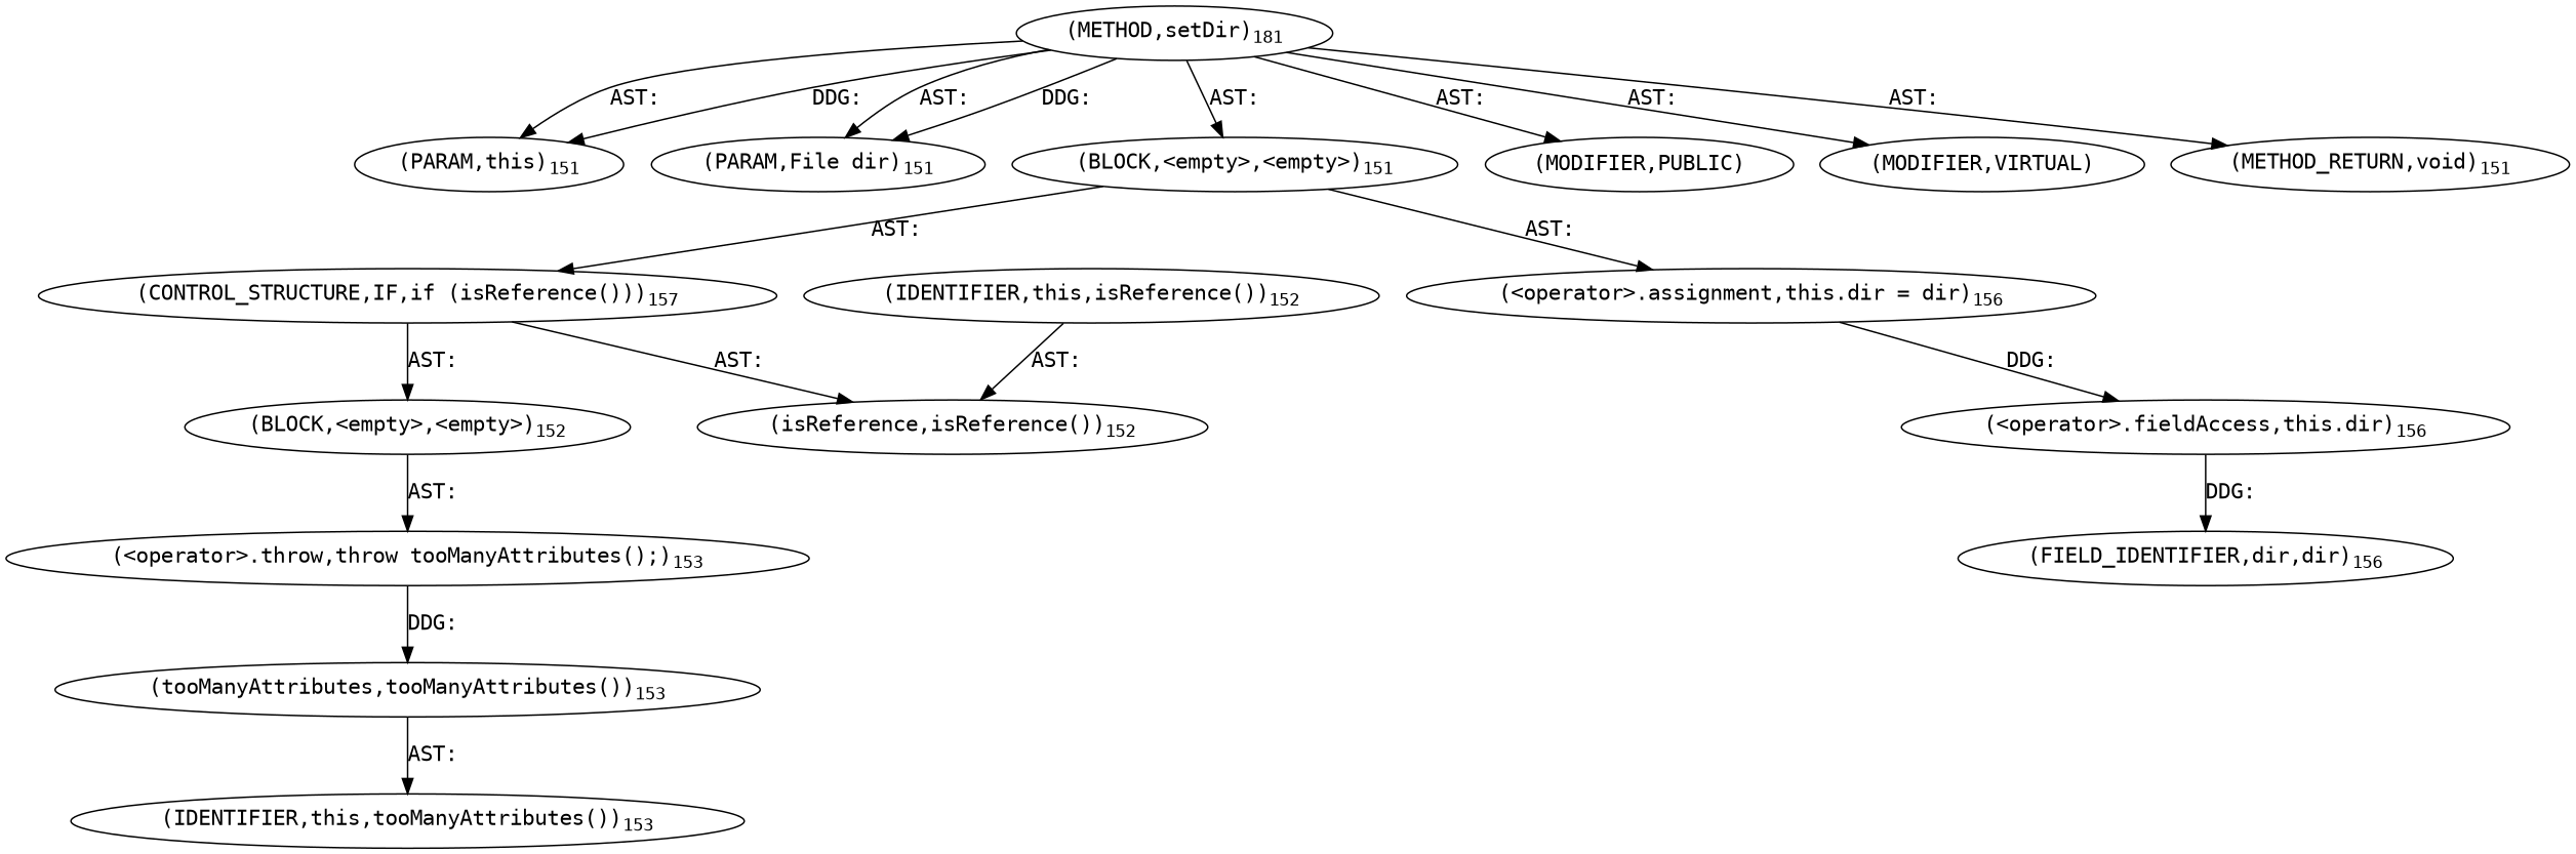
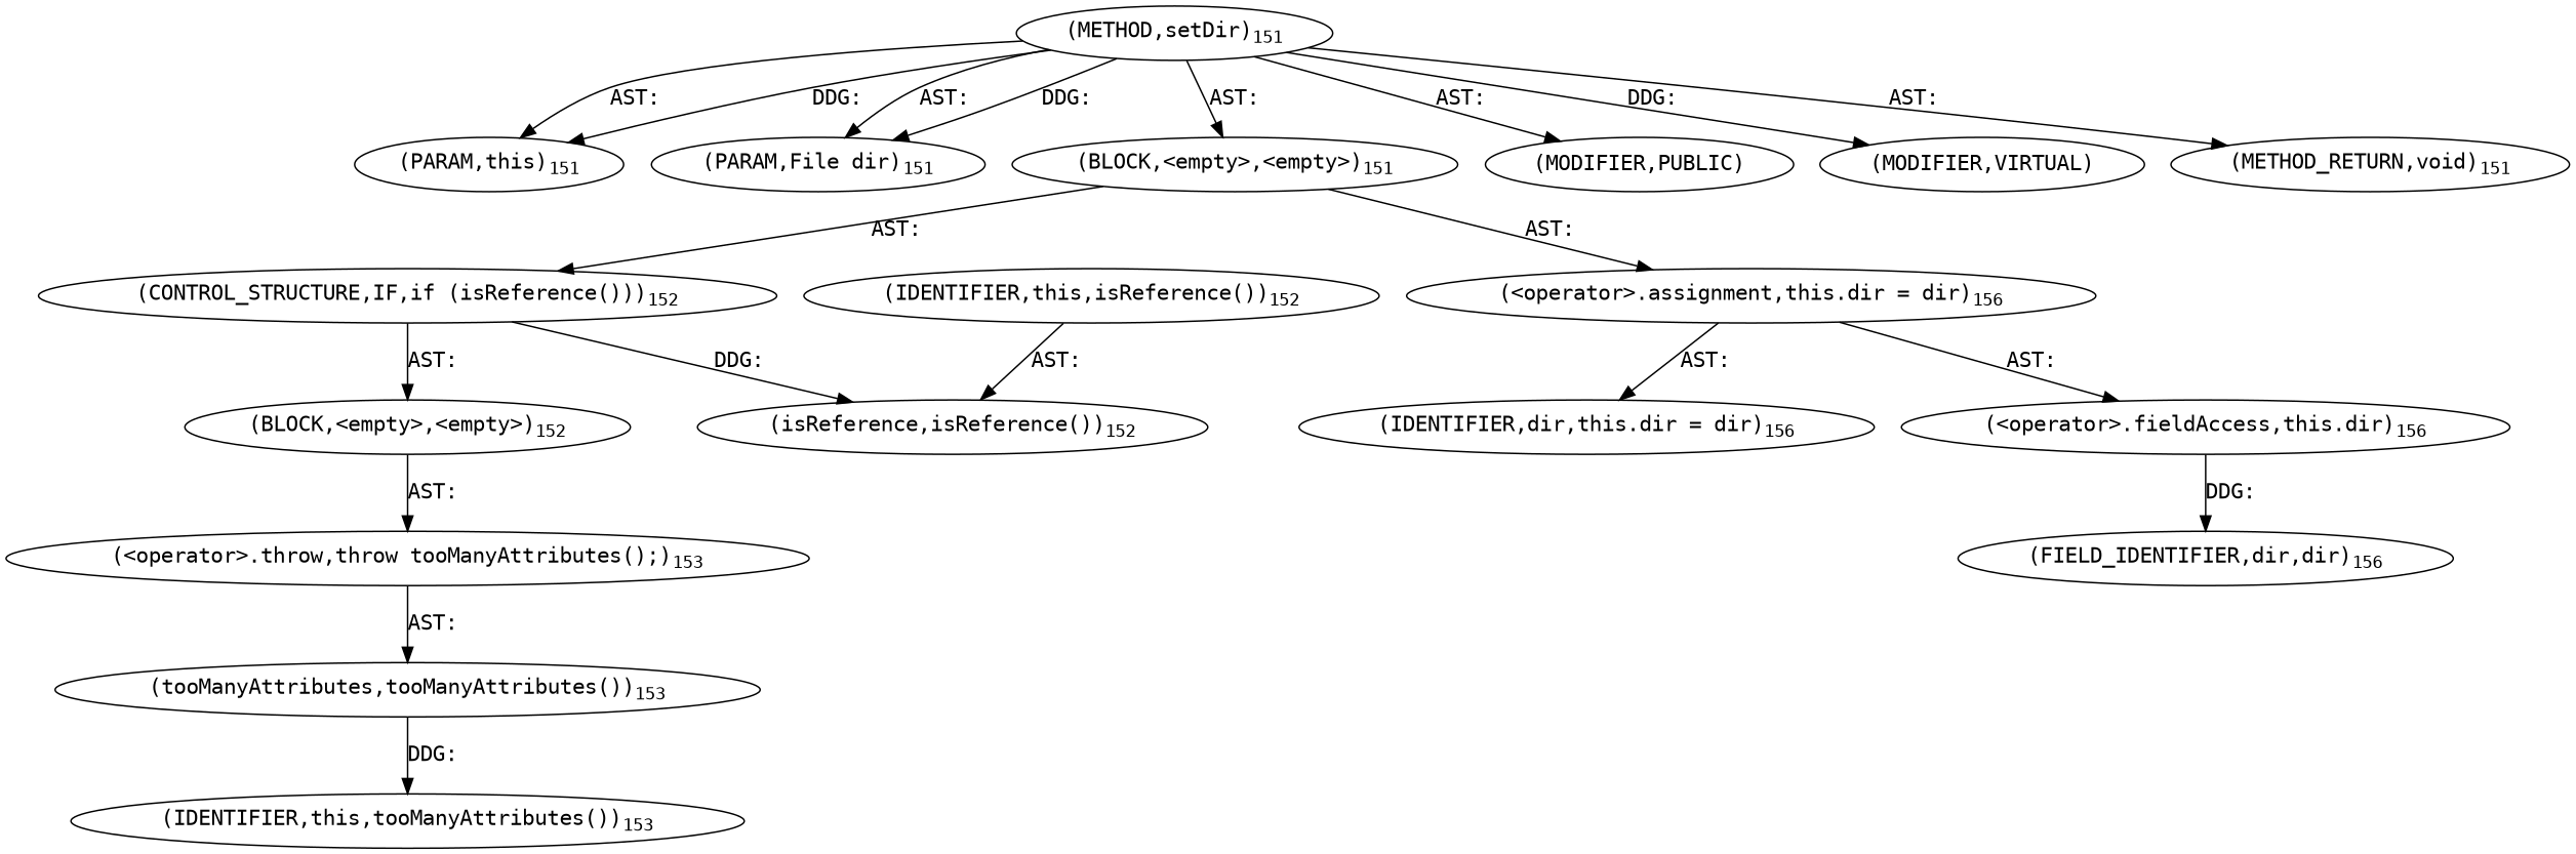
  digraph {
    fontname="DejaVu Sans Mono"
    node [fontname="DejaVu Sans Mono"]
    edge [fontname="DejaVu Sans Mono"]
-   n1 [label=<(METHOD,setDir)<SUB>181</SUB>>]
+   n1 [label=<(METHOD,setDir)<SUB>151</SUB>>]
    n2 [label=<(PARAM,this)<SUB>151</SUB>>]
    n3 [label=<(PARAM,File dir)<SUB>151</SUB>>]
    n4 [label=<(BLOCK,&lt;empty&gt;,&lt;empty&gt;)<SUB>151</SUB>>]
    n5 [label=<(MODIFIER,PUBLIC)>]
    n6 [label=<(MODIFIER,VIRTUAL)>]
    n7 [label=<(METHOD_RETURN,void)<SUB>151</SUB>>]
-   n8 [label=<(CONTROL_STRUCTURE,IF,if (isReference()))<SUB>157</SUB>>]
+   n8 [label=<(CONTROL_STRUCTURE,IF,if (isReference()))<SUB>152</SUB>>]
    n9 [label=<(&lt;operator&gt;.assignment,this.dir = dir)<SUB>156</SUB>>]
    n10 [label=<(isReference,isReference())<SUB>152</SUB>>]
    n11 [label=<(BLOCK,&lt;empty&gt;,&lt;empty&gt;)<SUB>152</SUB>>]
    n12 [label=<(&lt;operator&gt;.fieldAccess,this.dir)<SUB>156</SUB>>]
+   n13 [label=<(IDENTIFIER,dir,this.dir = dir)<SUB>156</SUB>>]
    n14 [label=<(&lt;operator&gt;.throw,throw tooManyAttributes();)<SUB>153</SUB>>]
    n15 [label=<(IDENTIFIER,this,isReference())<SUB>152</SUB>>]
    n16 [label=<(tooManyAttributes,tooManyAttributes())<SUB>153</SUB>>]
    n17 [label=<(IDENTIFIER,this,tooManyAttributes())<SUB>153</SUB>>]
    n18 [label=<(FIELD_IDENTIFIER,dir,dir)<SUB>156</SUB>>]
    n1 -> n2 [label="AST: "]
    n1 -> n2 [label="DDG: "]
    n1 -> n3 [label="AST: "]
    n1 -> n3 [label="DDG: "]
    n1 -> n4 [label="AST: "]
    n1 -> n5 [label="AST: "]
-   n1 -> n6 [label="AST: "]
+   n1 -> n6 [label="DDG: "]
    n1 -> n7 [label="AST: "]
    n4 -> n8 [label="AST: "]
    n4 -> n9 [label="AST: "]
-   n8 -> n10 [label="AST: "]
+   n8 -> n10 [label="DDG: "]
    n8 -> n11 [label="AST: "]
-   n9 -> n12 [label="DDG: "]
+   n9 -> n12 [label="AST: "]
+   n9 -> n13 [label="AST: "]
    n11 -> n14 [label="AST: "]
    n12 -> n18 [label="DDG: "]
-   n14 -> n16 [label="DDG: "]
+   n14 -> n16 [label="AST: "]
    n15 -> n10 [label="AST: "]
-   n16 -> n17 [label="AST: "]
+   n16 -> n17 [label="DDG: "]
  }
